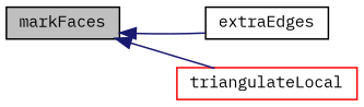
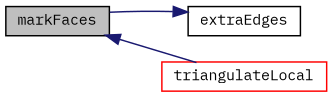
  digraph {
    fontname="IBM Plex Mono"
    rankdir=LR
    node [color=black fontname="IBM Plex Mono" fontsize=10 shape=record]
    edge [color=midnightblue dir=back fontname="IBM Plex Mono" fontsize=10 labelfontname=FreeSans labelfontsize=10 style=solid]
    n1 [fillcolor=grey75 fontcolor=black height=0.2 label=markFaces style=filled width=0.4]
    n2 [height=0.2 label=extraEdges width=0.4]
    n3 [color=red height=0.2 label=triangulateLocal width=0.4]
-   n1 -> n2
+   n2 -> n1
    n1 -> n3
  }
